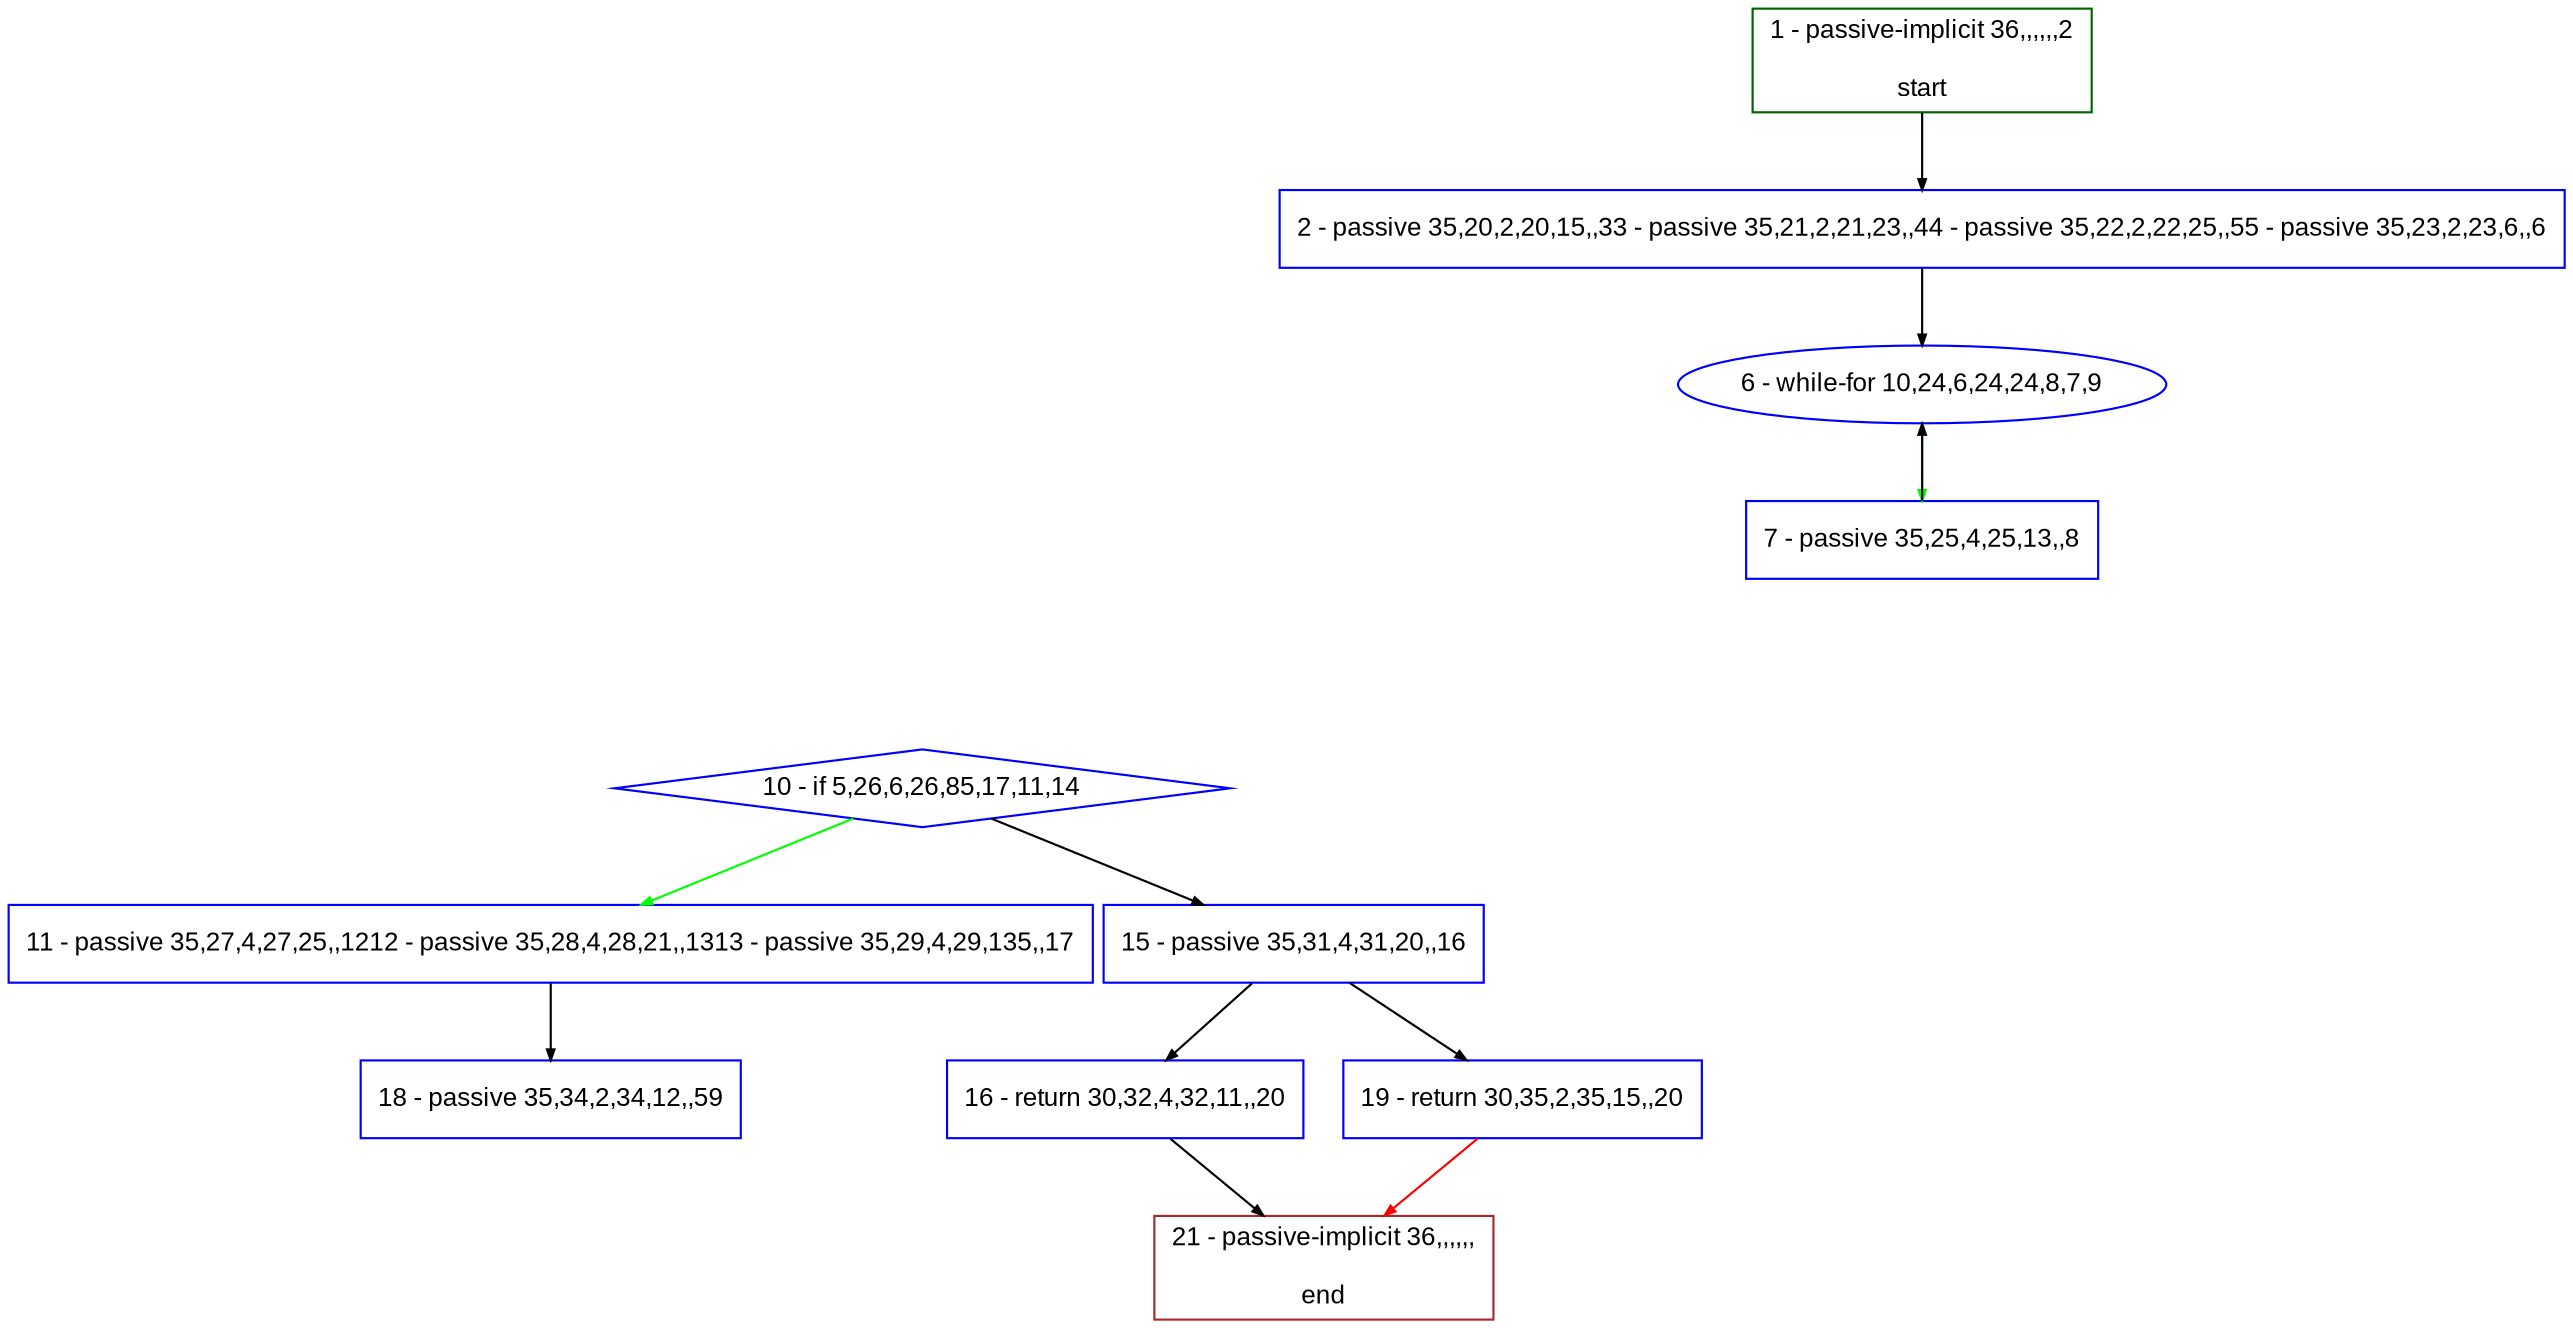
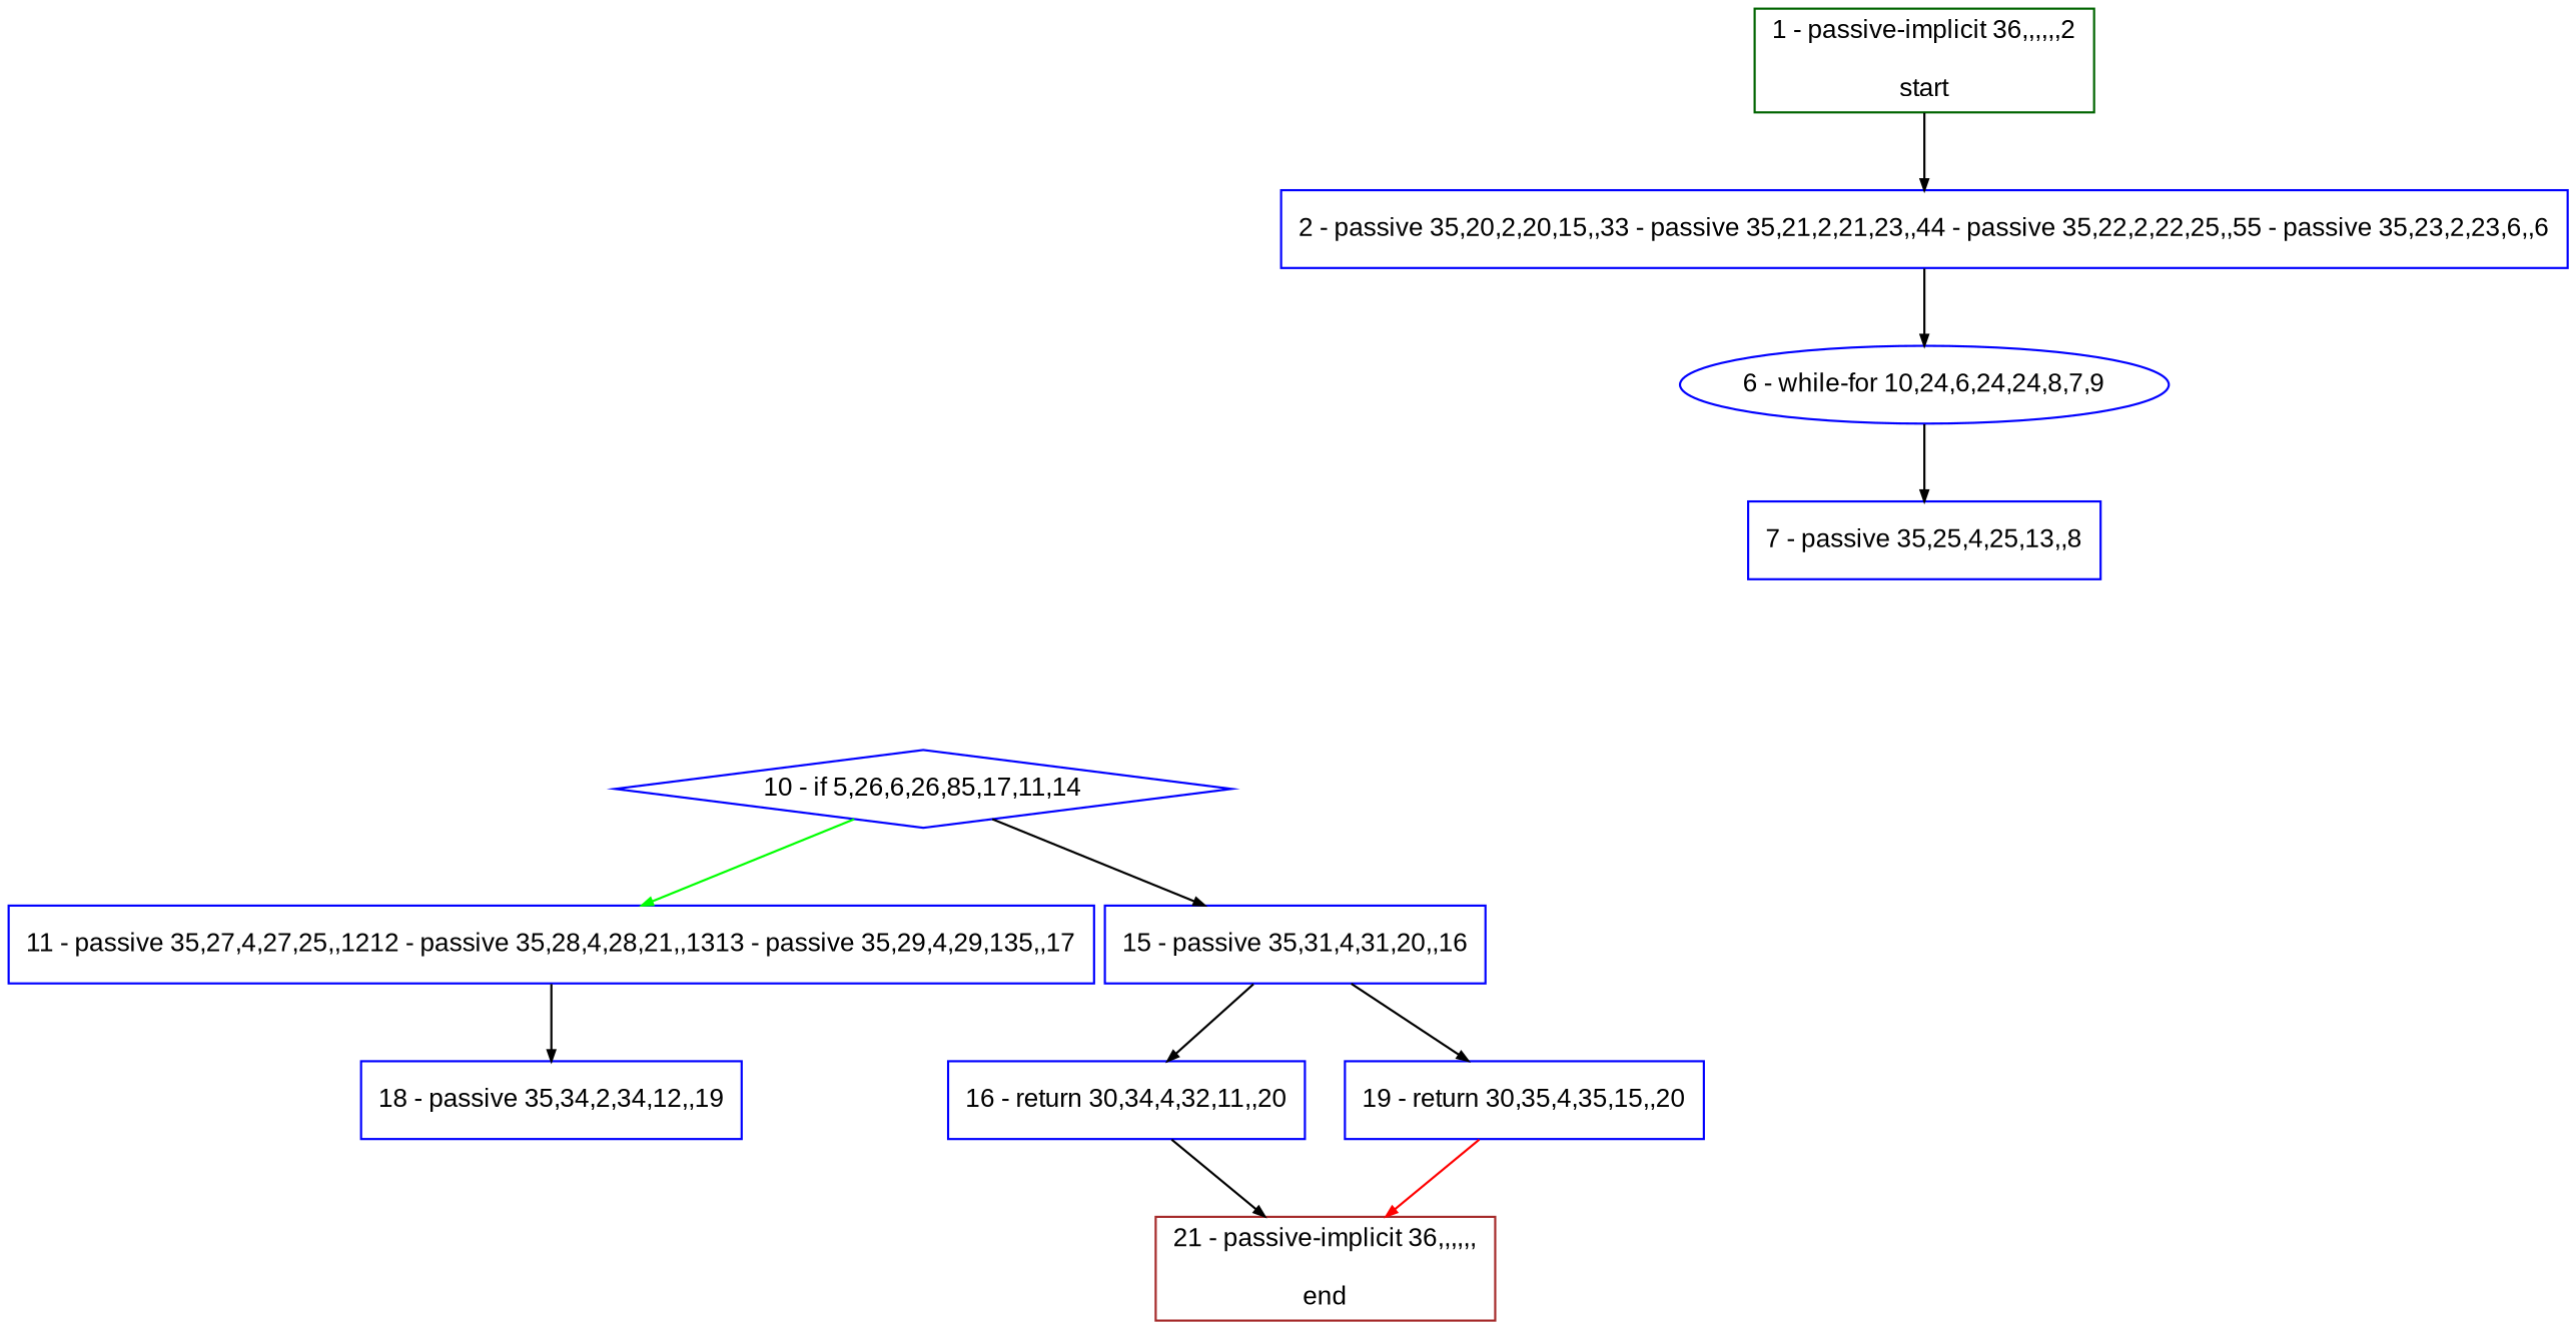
  digraph {
    bgcolor=white
    compound=true
    fillcolor="#FFFFCC"
    fontname=Arial
    fontsize=12
    pack=true
    packmode=clust
    style="rounded,filled"
    node [color="#0000ff" compound=true fillcolor="#ffffff" fixedsize=false fontname=Arial fontsize=12 node_initialized=no shape=box style=filled]
    edge [arrowhead=normal arrowsize=0.5 arrowtail=none color="#000000" compound=true dir=forward fontcolor=black fontname=Arial fontsize=12]
    n1 [label="2 - passive 35,20,2,20,15,,33 - passive 35,21,2,21,23,,44 - passive 35,22,2,22,25,,55 - passive 35,23,2,23,6,,6"]
    n2 [label="6 - while-for 10,24,6,24,24,8,7,9" shape=oval]
    n3 [label="7 - passive 35,25,4,25,13,,8"]
    n4 [color="#006400" label="1 - passive-implicit 36,,,,,,2\n\nstart"]
    n5 [label="10 - if 5,26,6,26,85,17,11,14" shape=diamond]
    n6 [label="11 - passive 35,27,4,27,25,,1212 - passive 35,28,4,28,21,,1313 - passive 35,29,4,29,135,,17"]
    n7 [label="15 - passive 35,31,4,31,20,,16"]
-   n8 [label="18 - passive 35,34,2,34,12,,59"]
-   n9 [label="16 - return 30,32,4,32,11,,20"]
-   n10 [label="19 - return 30,35,2,35,15,,20"]
+   n8 [label="18 - passive 35,34,2,34,12,,19"]
+   n9 [label="16 - return 30,34,4,32,11,,20"]
+   n10 [label="19 - return 30,35,4,35,15,,20"]
    n11 [color="#a52a2a" label="21 - passive-implicit 36,,,,,,\n\nend"]
    n1 -> n2
-   n2 -> n3 [color="#00ff00" label=yes]
-   n3 -> n2
+   n2 -> n3 [label=yes]
    n4 -> n1
    n5 -> n6 [color="#00ff00" label=yes]
    n5 -> n7 [label=no]
    n6 -> n8
    n7 -> n9
    n7 -> n10
    n9 -> n11
    n10 -> n11 [color="#ff0000"]
  }
